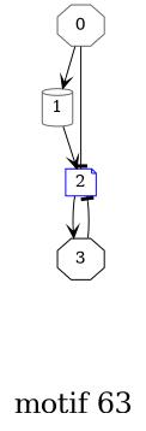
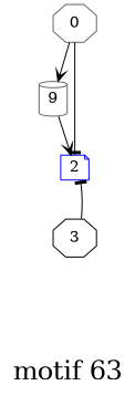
  digraph {
    fontsize=24
    label="\nmotif 63\n"
    splines=false
    node [shape=octagon color=gray40]
    edge [arrowhead=vee]
    0 [height=0.3 width=0.3]
-   1 [height=0.3 shape=cylinder width=0.3]
+   1 [height=0.3 label=9 shape=cylinder width=0.3]
    2 [height=0.3 shape=note width=0.3 color=blue]
    3 [height=0.3 width=0.3 color=black]
    0 -> 1
    0 -> 2 [arrowhead=tee]
    1 -> 2
-   2 -> 3
    3 -> 2 [arrowhead=tee]
  }
